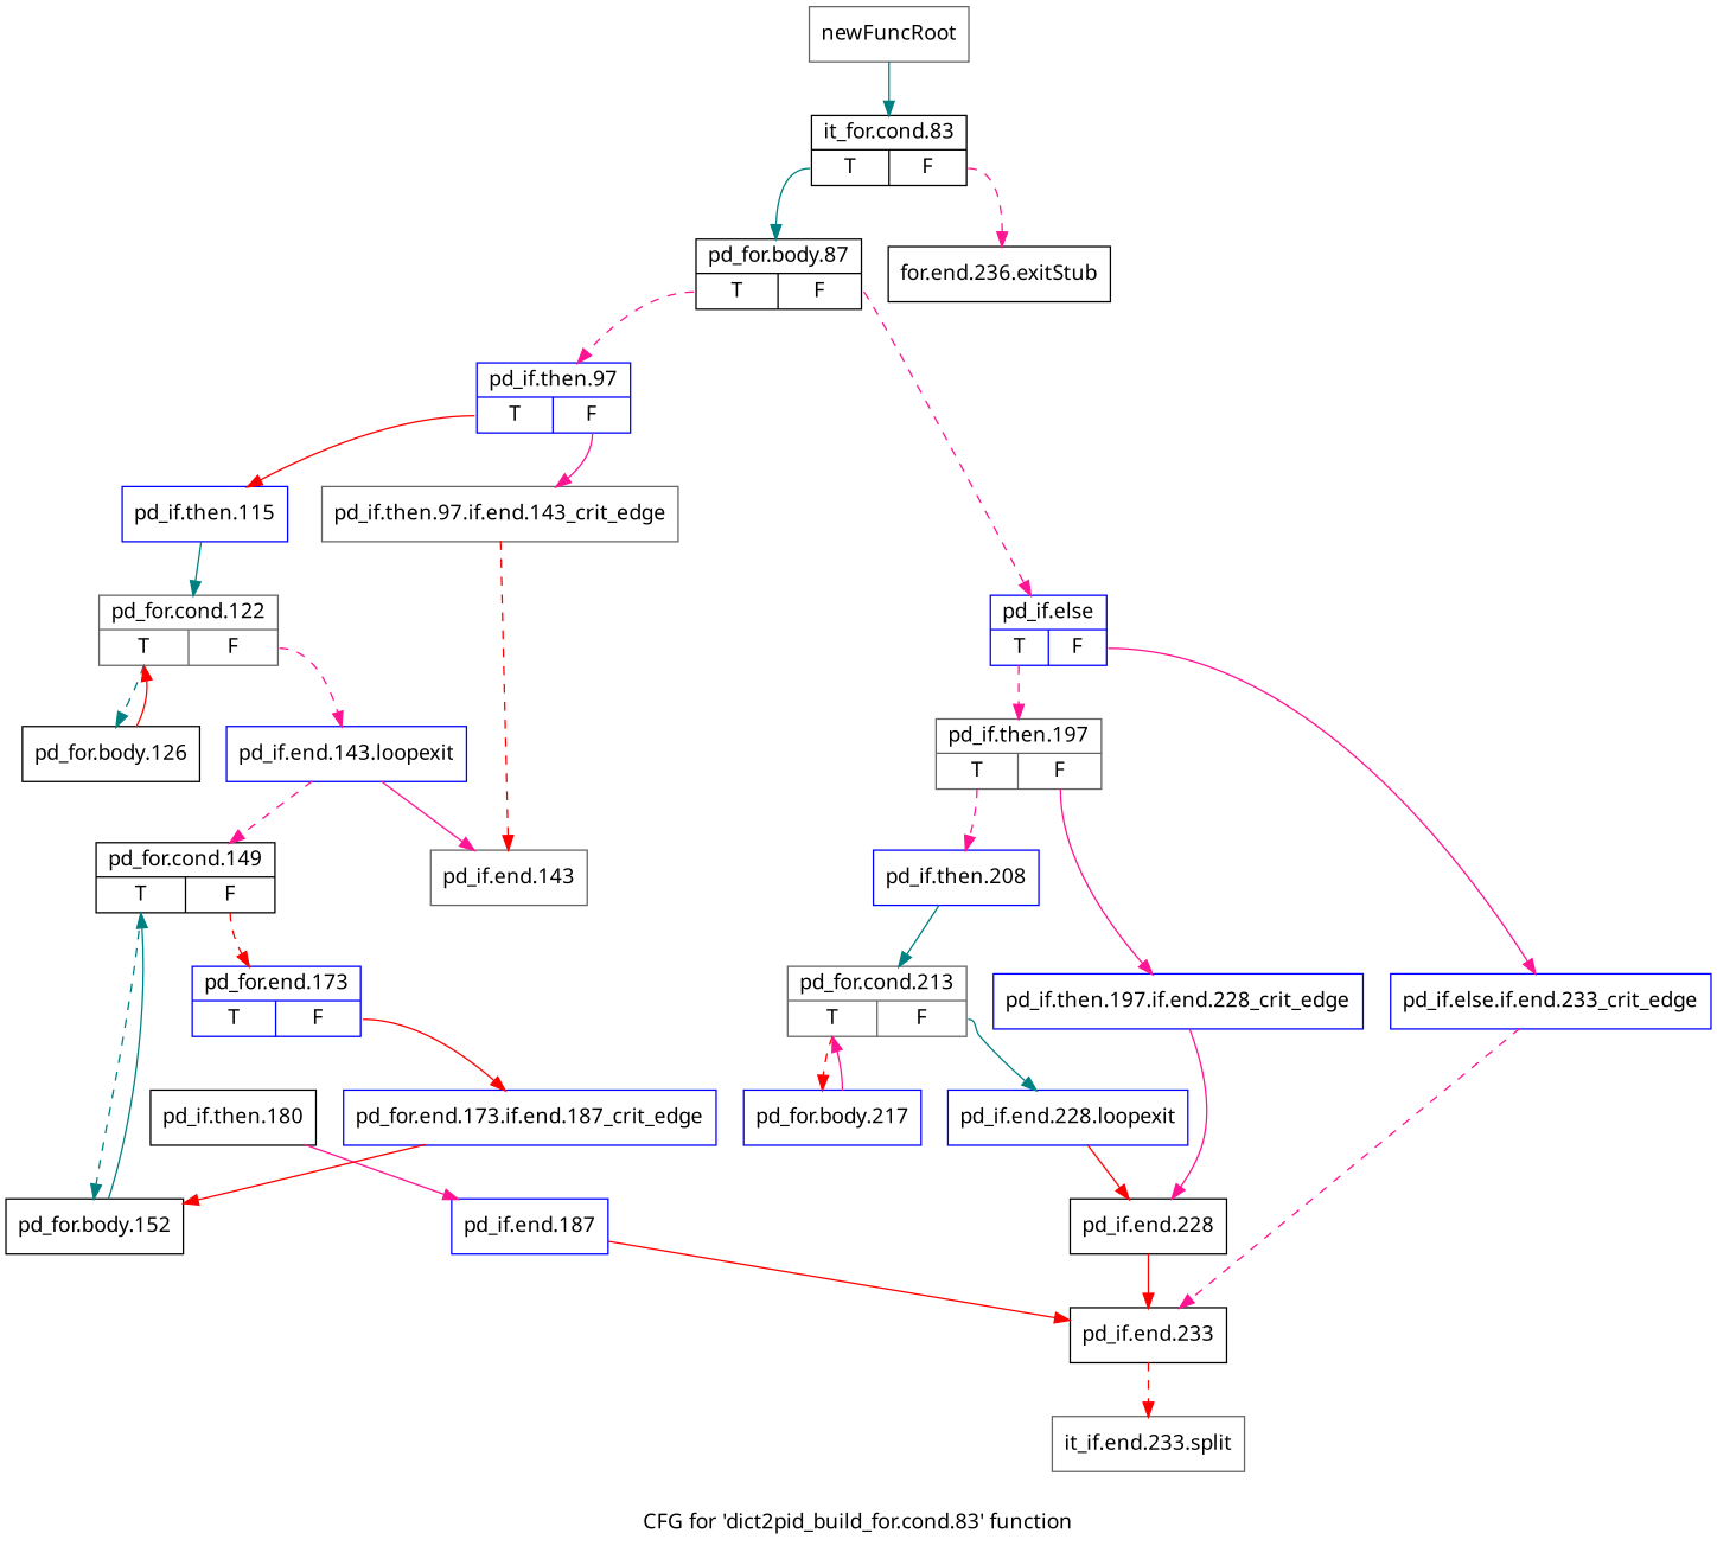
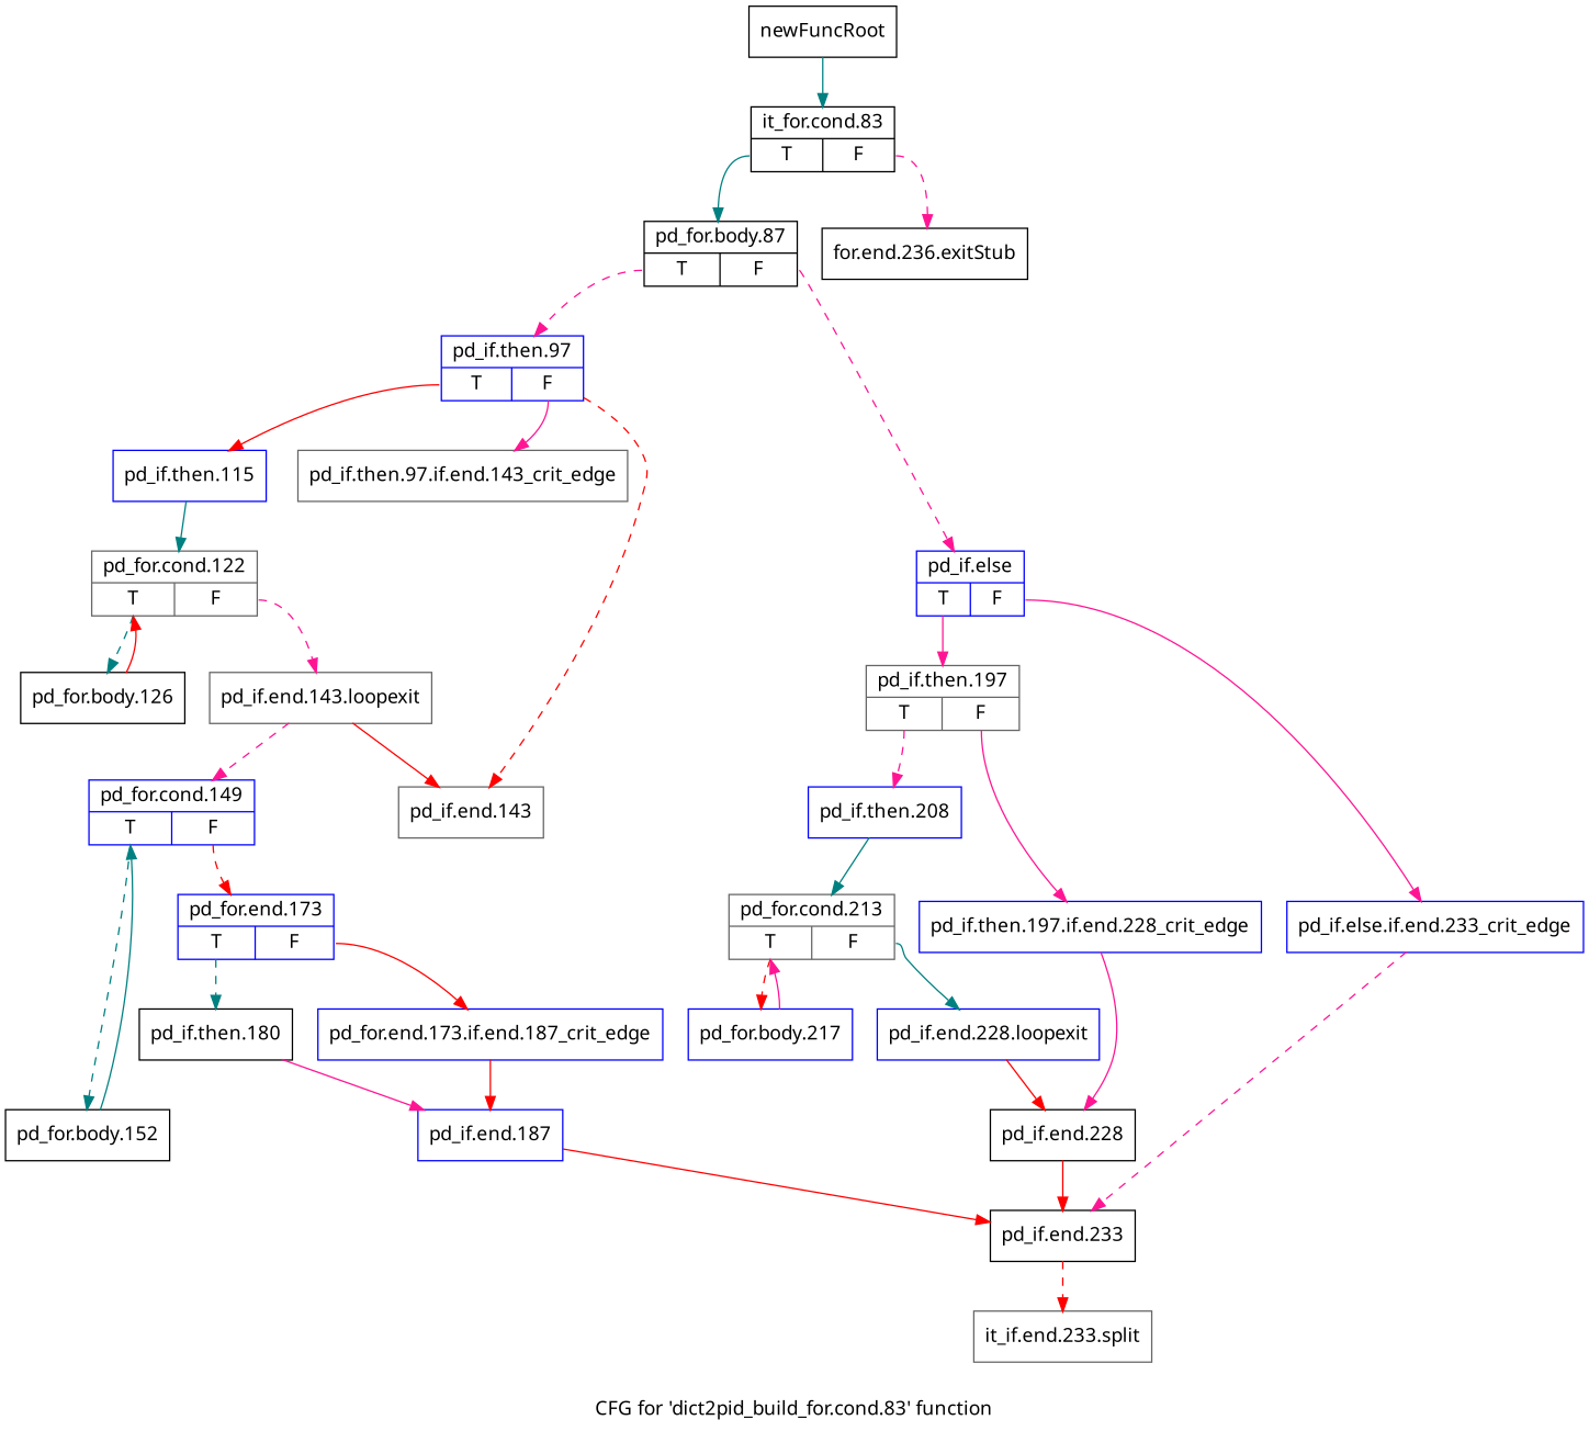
  digraph {
    fontname="Noto Sans"
    label="CFG for 'dict2pid_build_for.cond.83' function"
    node [color=blue fontname="Noto Sans" shape=record]
    edge [color=deeppink fontname="Noto Sans" style=solid]
-   n1 [color=gray40 label="{newFuncRoot}"]
+   n1 [color=black label="{newFuncRoot}"]
    n2 [color=black label="{it_for.cond.83|{<s0>T|<s1>F}}"]
    n3 [color=black label="{for.end.236.exitStub}"]
    n4 [color=black label="{pd_for.body.87|{<s0>T|<s1>F}}"]
    n5 [label="{pd_if.then.97|{<s0>T|<s1>F}}"]
    n6 [label="{pd_if.else|{<s0>T|<s1>F}}"]
    n7 [label="{pd_if.then.115}"]
    n8 [color=gray40 label="{pd_if.then.97.if.end.143_crit_edge}"]
    n9 [color=gray40 label="{pd_if.then.197|{<s0>T|<s1>F}}"]
    n10 [label="{pd_if.else.if.end.233_crit_edge}"]
    n11 [color=gray40 label="{pd_for.cond.122|{<s0>T|<s1>F}}"]
    n12 [color=gray40 label="{pd_if.end.143}"]
    n13 [label="{pd_if.then.208}"]
    n14 [label="{pd_if.then.197.if.end.228_crit_edge}"]
    n15 [color=black label="{pd_if.end.233}"]
    n16 [color=gray40 label="{pd_for.cond.213|{<s0>T|<s1>F}}"]
    n17 [color=black label="{pd_if.end.228}"]
    n18 [color=gray40 label="{it_if.end.233.split}"]
    n19 [label="{pd_for.body.217}"]
    n20 [label="{pd_if.end.228.loopexit}"]
    n21 [color=black label="{pd_for.body.126}"]
-   n22 [label="{pd_if.end.143.loopexit}"]
-   n23 [color=black label="{pd_for.cond.149|{<s0>T|<s1>F}}"]
+   n22 [color=gray40 label="{pd_if.end.143.loopexit}"]
+   n23 [label="{pd_for.cond.149|{<s0>T|<s1>F}}"]
    n24 [color=black label="{pd_for.body.152}"]
    n25 [label="{pd_for.end.173|{<s0>T|<s1>F}}"]
    n26 [color=black label="{pd_if.then.180}"]
    n27 [label="{pd_for.end.173.if.end.187_crit_edge}"]
    n28 [label="{pd_if.end.187}"]
    n1 -> n2 [color=teal]
    n2 -> n3 [style=dashed tailport=s1]
    n2 -> n4 [color=teal tailport=s0]
    n4 -> n5 [style=dashed tailport=s0]
    n4 -> n6 [style=dashed tailport=s1]
    n5 -> n7 [color=red tailport=s0]
    n5 -> n8 [tailport=s1]
-   n6 -> n9 [style=dashed tailport=s0]
+   n6 -> n9 [tailport=s0]
    n6 -> n10 [tailport=s1]
    n7 -> n11 [color=teal]
-   n8 -> n12 [color=red style=dashed]
+   n5 -> n12 [color=red style=dashed]
    n9 -> n13 [style=dashed tailport=s0]
    n9 -> n14 [tailport=s1]
    n10 -> n15 [style=dashed]
    n11 -> n21 [color=teal style=dashed tailport=s0]
    n11 -> n22 [style=dashed tailport=s1]
    n13 -> n16 [color=teal]
    n14 -> n17
    n15 -> n18 [color=red style=dashed]
    n16 -> n19 [color=red style=dashed tailport=s0]
    n16 -> n20 [color=teal tailport=s1]
    n17 -> n15 [color=red]
    n19 -> n16
    n20 -> n17 [color=red]
    n21 -> n11 [color=red]
-   n22 -> n12
+   n22 -> n12 [color=red]
    n22 -> n23 [style=dashed]
    n23 -> n24 [color=teal style=dashed tailport=s0]
    n23 -> n25 [color=red style=dashed tailport=s1]
    n24 -> n23 [color=teal]
+   n25 -> n26 [color=teal style=dashed tailport=s0]
    n25 -> n27 [color=red tailport=s1]
    n26 -> n28
-   n27 -> n24 [color=red]
+   n27 -> n28 [color=red]
    n28 -> n15 [color=red]
  }
